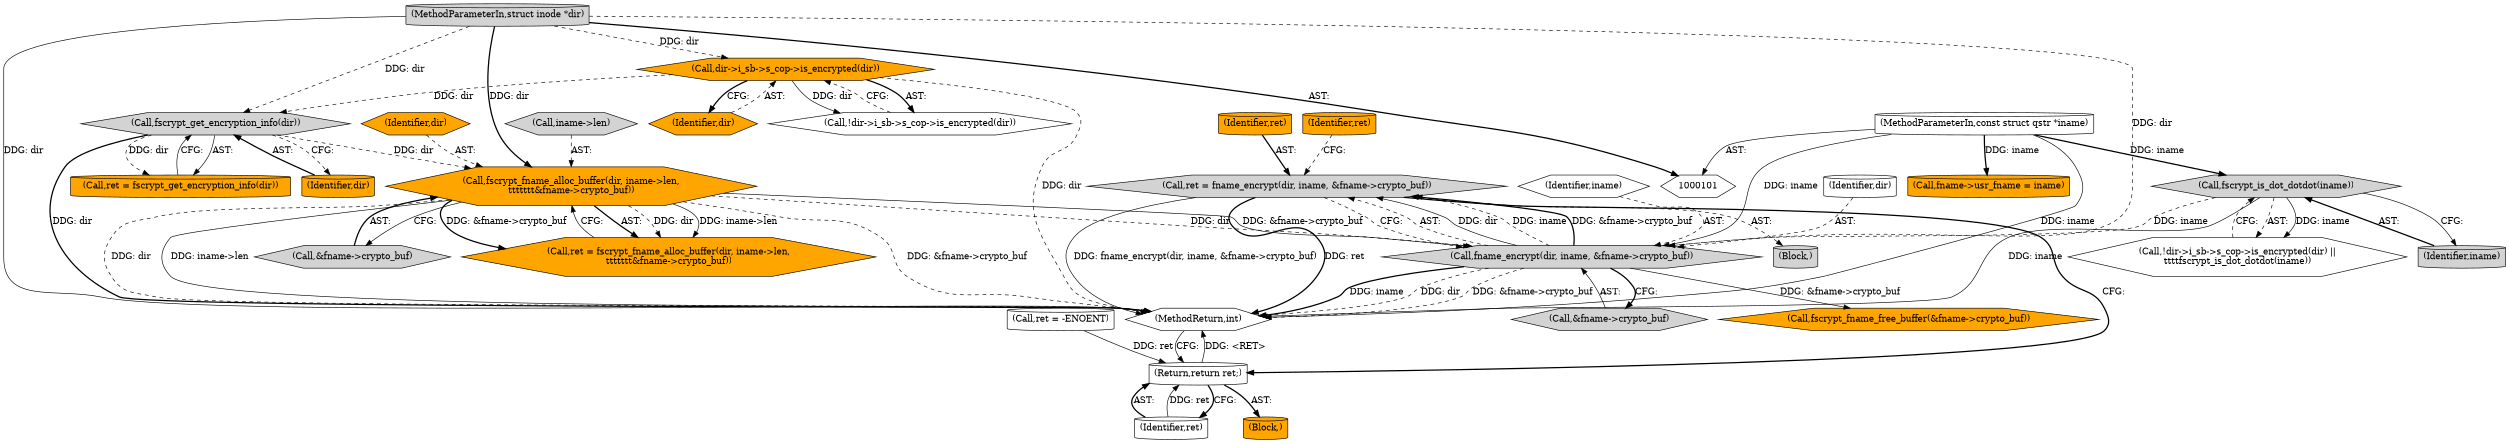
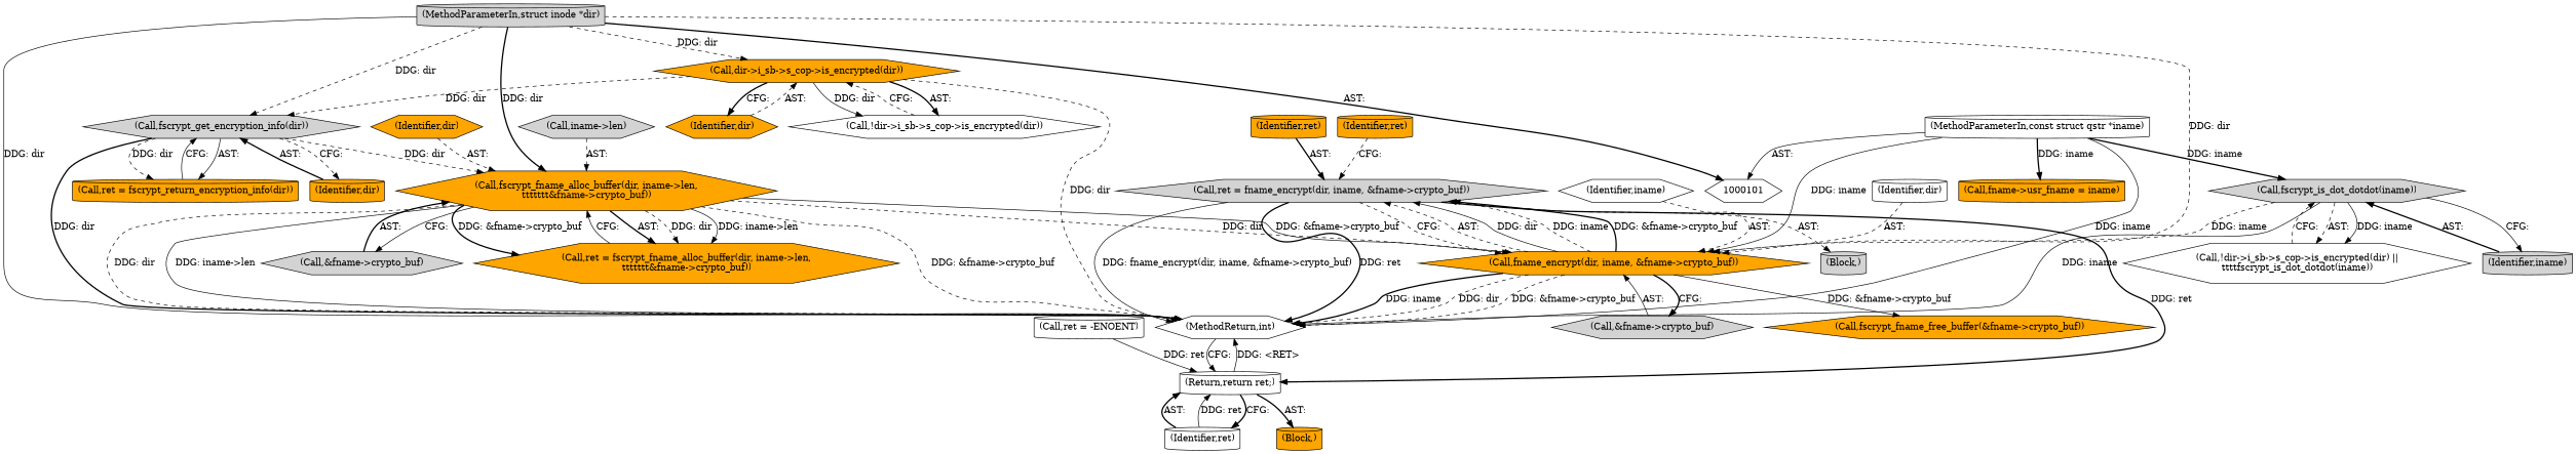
  digraph {
    node [fillcolor=orange shape=hexagon style=filled]
    edge [style=dashed]
    n1 [fillcolor=lightgrey label="(Call,ret = fname_encrypt(dir, iname, &fname->crypto_buf))"]
-   n2 [fillcolor=lightgrey label="(Call,fname_encrypt(dir, iname, &fname->crypto_buf))"]
+   n2 [label="(Call,fname_encrypt(dir, iname, &fname->crypto_buf))"]
    n3 [fillcolor=white label="(Return,return ret;)" shape=cylinder]
    n4 [fillcolor=white label="(MethodReturn,int)"]
    n5 [fillcolor=lightgrey label="(Block,)" shape=cylinder]
    n6 [fillcolor=lightgrey label="(Call,&fname->crypto_buf)"]
    n7 [label="(Call,fscrypt_fname_free_buffer(&fname->crypto_buf))"]
    n8 [fillcolor=white label="(Identifier,ret)" shape=cylinder]
    n9 [label="(Block,)" shape=cylinder]
    n10 [label="(Call,fscrypt_fname_alloc_buffer(dir, iname->len,\n\t\t\t\t\t\t\t&fname->crypto_buf))"]
    n11 [fillcolor=lightgrey label="(Call,&fname->crypto_buf)"]
    n12 [label="(Call,ret = fscrypt_fname_alloc_buffer(dir, iname->len,\n\t\t\t\t\t\t\t&fname->crypto_buf))"]
    n13 [fillcolor=lightgrey label="(Call,fscrypt_get_encryption_info(dir))"]
-   n14 [label="(Call,ret = fscrypt_get_encryption_info(dir))" shape=cylinder]
+   n14 [label="(Call,ret = fscrypt_return_encryption_info(dir))" shape=cylinder]
    n15 [label="(Identifier,dir)" shape=cylinder]
    n16 [label="(Call,dir->i_sb->s_cop->is_encrypted(dir))"]
    n17 [fillcolor=white label="(Call,!dir->i_sb->s_cop->is_encrypted(dir))"]
    n18 [label="(Identifier,dir)"]
    n19 [fillcolor=lightgrey label="(MethodParameterIn,struct inode *dir)" shape=cylinder]
    1000101 [fillcolor=white]
    n21 [fillcolor=lightgrey label="(Call,fscrypt_is_dot_dotdot(iname))"]
    n22 [fillcolor=white label="(Call,!dir->i_sb->s_cop->is_encrypted(dir) ||\n\t\t\t\tfscrypt_is_dot_dotdot(iname))"]
    n23 [fillcolor=lightgrey label="(Identifier,iname)" shape=cylinder]
    n24 [fillcolor=white label="(MethodParameterIn,const struct qstr *iname)" shape=cylinder]
    n25 [label="(Call,fname->usr_fname = iname)" shape=cylinder]
    n26 [fillcolor=white label="(Identifier,dir)" shape=cylinder]
    n27 [label="(Identifier,ret)" shape=cylinder]
    n28 [label="(Identifier,dir)"]
    n29 [fillcolor=lightgrey label="(Call,iname->len)"]
    n30 [fillcolor=white label="(Call,ret = -ENOENT)" shape=cylinder]
    n31 [label="(Identifier,ret)" shape=cylinder]
    n32 [fillcolor=white label="(Identifier,iname)"]
    n1 -> n2 [label="CFG: "]
-   n1 -> n3 [label="CFG: " style=bold]
+   n1 -> n3 [label="DDG: ret" style=bold]
    n1 -> n4 [label="DDG: fname_encrypt(dir, iname, &fname->crypto_buf)" style=solid]
    n1 -> n4 [label="DDG: ret" style=bold]
    n1 -> n5 [label="AST: "]
    n2 -> n1 [label="AST: "]
    n2 -> n1 [label="DDG: dir" style=solid]
    n2 -> n1 [label="DDG: iname"]
    n2 -> n1 [label="DDG: &fname->crypto_buf" style=bold]
    n2 -> n4 [label="DDG: dir"]
    n2 -> n4 [label="DDG: &fname->crypto_buf"]
    n2 -> n4 [label="DDG: iname" style=bold]
    n2 -> n6 [label="CFG: " style=bold]
    n2 -> n7 [label="DDG: &fname->crypto_buf" style=solid]
    n3 -> n4 [label="DDG: <RET>" style=solid]
    n3 -> n8 [label="CFG: " style=bold]
    n3 -> n9 [label="AST: " style=bold]
    n4 -> n3 [label="CFG: " style=solid]
    n6 -> n2 [label="AST: " style=solid]
    n8 -> n3 [label="AST: " style=bold]
    n8 -> n3 [label="DDG: ret" style=solid]
    n10 -> n2 [label="DDG: dir"]
    n10 -> n2 [label="DDG: &fname->crypto_buf" style=solid]
    n10 -> n4 [label="DDG: &fname->crypto_buf"]
    n10 -> n4 [label="DDG: dir"]
    n10 -> n4 [label="DDG: iname->len" style=solid]
    n10 -> n11 [label="CFG: " style=solid]
    n10 -> n12 [label="AST: " style=bold]
    n10 -> n12 [label="DDG: dir"]
    n10 -> n12 [label="DDG: iname->len" style=solid]
    n10 -> n12 [label="DDG: &fname->crypto_buf" style=bold]
    n11 -> n10 [label="AST: " style=bold]
    n12 -> n10 [label="CFG: " style=solid]
    n13 -> n4 [label="DDG: dir" style=bold]
    n13 -> n10 [label="DDG: dir"]
    n13 -> n14 [label="AST: " style=solid]
    n13 -> n14 [label="DDG: dir"]
    n13 -> n15 [label="CFG: "]
    n14 -> n13 [label="CFG: " style=solid]
    n15 -> n13 [label="AST: " style=bold]
    n16 -> n4 [label="DDG: dir"]
    n16 -> n13 [label="DDG: dir"]
    n16 -> n17 [label="AST: " style=bold]
    n16 -> n17 [label="DDG: dir" style=solid]
    n16 -> n18 [label="CFG: " style=bold]
    n17 -> n16 [label="CFG: "]
    n18 -> n16 [label="AST: "]
    n19 -> n2 [label="DDG: dir"]
    n19 -> n4 [label="DDG: dir" style=solid]
    n19 -> n10 [label="DDG: dir" style=bold]
    n19 -> n13 [label="DDG: dir"]
    n19 -> n16 [label="DDG: dir"]
    n19 -> 1000101 [label="AST: " style=bold]
    n21 -> n2 [label="DDG: iname"]
    n21 -> n4 [label="DDG: iname" style=solid]
    n21 -> n22 [label="AST: "]
    n21 -> n22 [label="DDG: iname" style=solid]
    n21 -> n23 [label="CFG: " style=solid]
    n22 -> n21 [label="CFG: "]
    n23 -> n21 [label="AST: " style=bold]
    n24 -> n2 [label="DDG: iname" style=solid]
    n24 -> n4 [label="DDG: iname" style=solid]
    n24 -> 1000101 [label="AST: " style=solid]
    n24 -> n21 [label="DDG: iname" style=bold]
    n24 -> n25 [label="DDG: iname" style=bold]
    n26 -> n2 [label="AST: "]
    n27 -> n1 [label="CFG: "]
    n28 -> n10 [label="AST: "]
    n29 -> n10 [label="AST: "]
    n30 -> n3 [label="DDG: ret" style=solid]
    n31 -> n1 [label="AST: " style=bold]
    n32 -> n2 [label="AST: "]
  }
